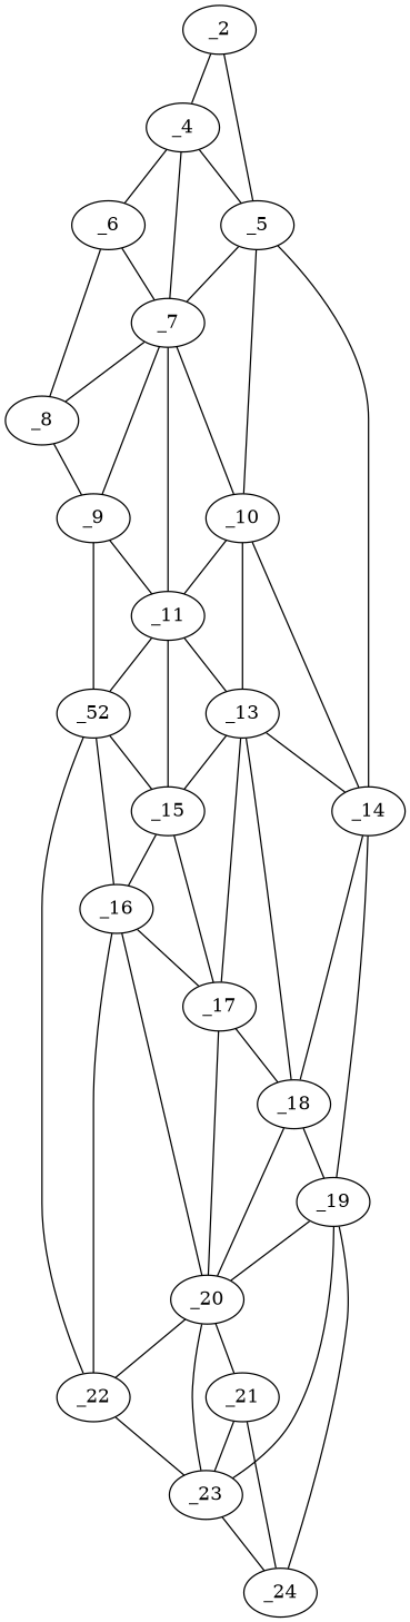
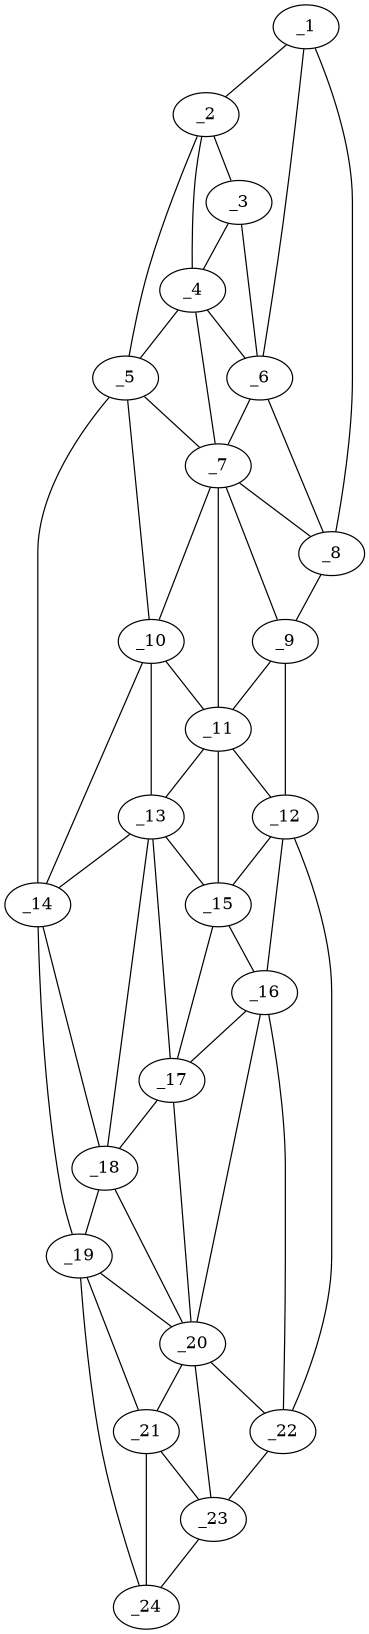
  graph {
    node [x=96 y=54]
    edge [valence=2]
+   _1 [x=5 y=52]
    _2 [x=11 y=63]
    _6 [x=29 y=47]
    _8 [x=47 y=43]
+   _3 [x=17 y=53]
    _4 [x=26 y=58]
    _5 [x=28 y=70]
    _7 [x=41]
    _9 [x=61 y=42]
    _10 [x=62 y=80]
    _14 [x=84 y=87]
    _11 [x=68 y=62]
-   _12 [x=77 y=41 label=_52]
+   _12 [x=77 y=41]
    _13 [x=81 y=75]
    _18 [y=79]
    _19 [x=97 y=88]
    _15 [x=86]
    _17 [y=72]
    _20 [x=107 y=77]
    _21 [x=120 y=78]
    _24 [x=125 y=76]
    _16 [y=51]
    _22 [x=124 y=60]
    _23 [x=125 y=68]
+   _1 -- _2
+   _1 -- _6
+   _1 -- _8 [valence=1]
+   _2 -- _3
    _2 -- _4
    _2 -- _5 [valence=1]
    _6 -- _8
    _6 -- _7 [valence=1]
    _8 -- _9 [valence=1]
+   _3 -- _6
+   _3 -- _4
    _4 -- _6
    _4 -- _5
    _4 -- _7 [valence=1]
    _5 -- _7
    _5 -- _10 [valence=1]
    _5 -- _14 [valence=1]
    _7 -- _8
    _7 -- _9
    _7 -- _10
    _7 -- _11 [valence=1]
    _9 -- _11
    _9 -- _12 [valence=1]
    _10 -- _14
    _10 -- _11
    _10 -- _13
    _14 -- _18
    _14 -- _19 [valence=1]
    _11 -- _12 [valence=1]
    _11 -- _13
    _11 -- _15
    _12 -- _15
    _12 -- _16 [valence=1]
    _12 -- _22 [valence=1]
    _13 -- _14
    _13 -- _18
    _13 -- _15
    _13 -- _17
    _18 -- _19
    _18 -- _20
    _19 -- _20 [valence=1]
-   _19 -- _23 [valence=1]
+   _19 -- _21 [valence=1]
    _19 -- _24 [valence=1]
    _15 -- _17 [valence=1]
    _15 -- _16
    _17 -- _18 [valence=1]
    _17 -- _20 [valence=1]
    _20 -- _21
    _20 -- _22 [valence=1]
    _20 -- _23
    _21 -- _24
    _21 -- _23 [valence=1]
    _16 -- _17
    _16 -- _20
    _16 -- _22
    _22 -- _23 [valence=1]
    _23 -- _24 [valence=1]
  }
